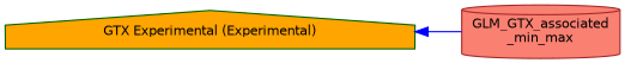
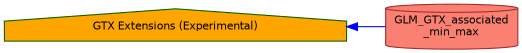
  digraph {
    rankdir=LR
    node [fontname=Helvetica fontsize=10 style=filled]
-   n1 [color=darkgreen fillcolor=orange height=0.2 label="GTX Experimental (Experimental)" shape=house width=0.4]
+   n1 [color=darkgreen fillcolor=orange height=0.2 label="GTX Extensions (Experimental)" shape=house width=0.4]
    n2 [color=brown fillcolor=salmon fontcolor=black height=0.2 label="GLM_GTX_associated\l_min_max" shape=cylinder width=0.4]
    n1 -> n2 [dir=back fontname=Helvetica fontsize=10 labelfontname=Helvetica labelfontsize=10 shape=plaintext style=solid color=blue]
  }
